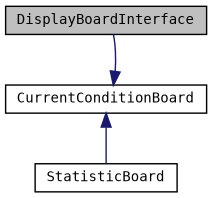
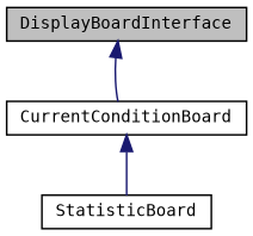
  digraph {
    fontname="DejaVu Sans Mono"
    node [color=black fillcolor=white fontname="DejaVu Sans Mono" fontsize=10 shape=record style=filled]
    edge [color=midnightblue dir=back fontname="DejaVu Sans Mono" fontsize=10 labelfontname=Helvetica labelfontsize=10 style=solid]
    n1 [fillcolor=grey75 fontcolor=black height=0.2 label=DisplayBoardInterface width=0.4]
    n2 [height=0.2 label=CurrentConditionBoard width=0.4]
    n3 [height=0.2 label=StatisticBoard width=0.4]
-   n2 -> n1
+   n1 -> n2
    n2 -> n3
  }
